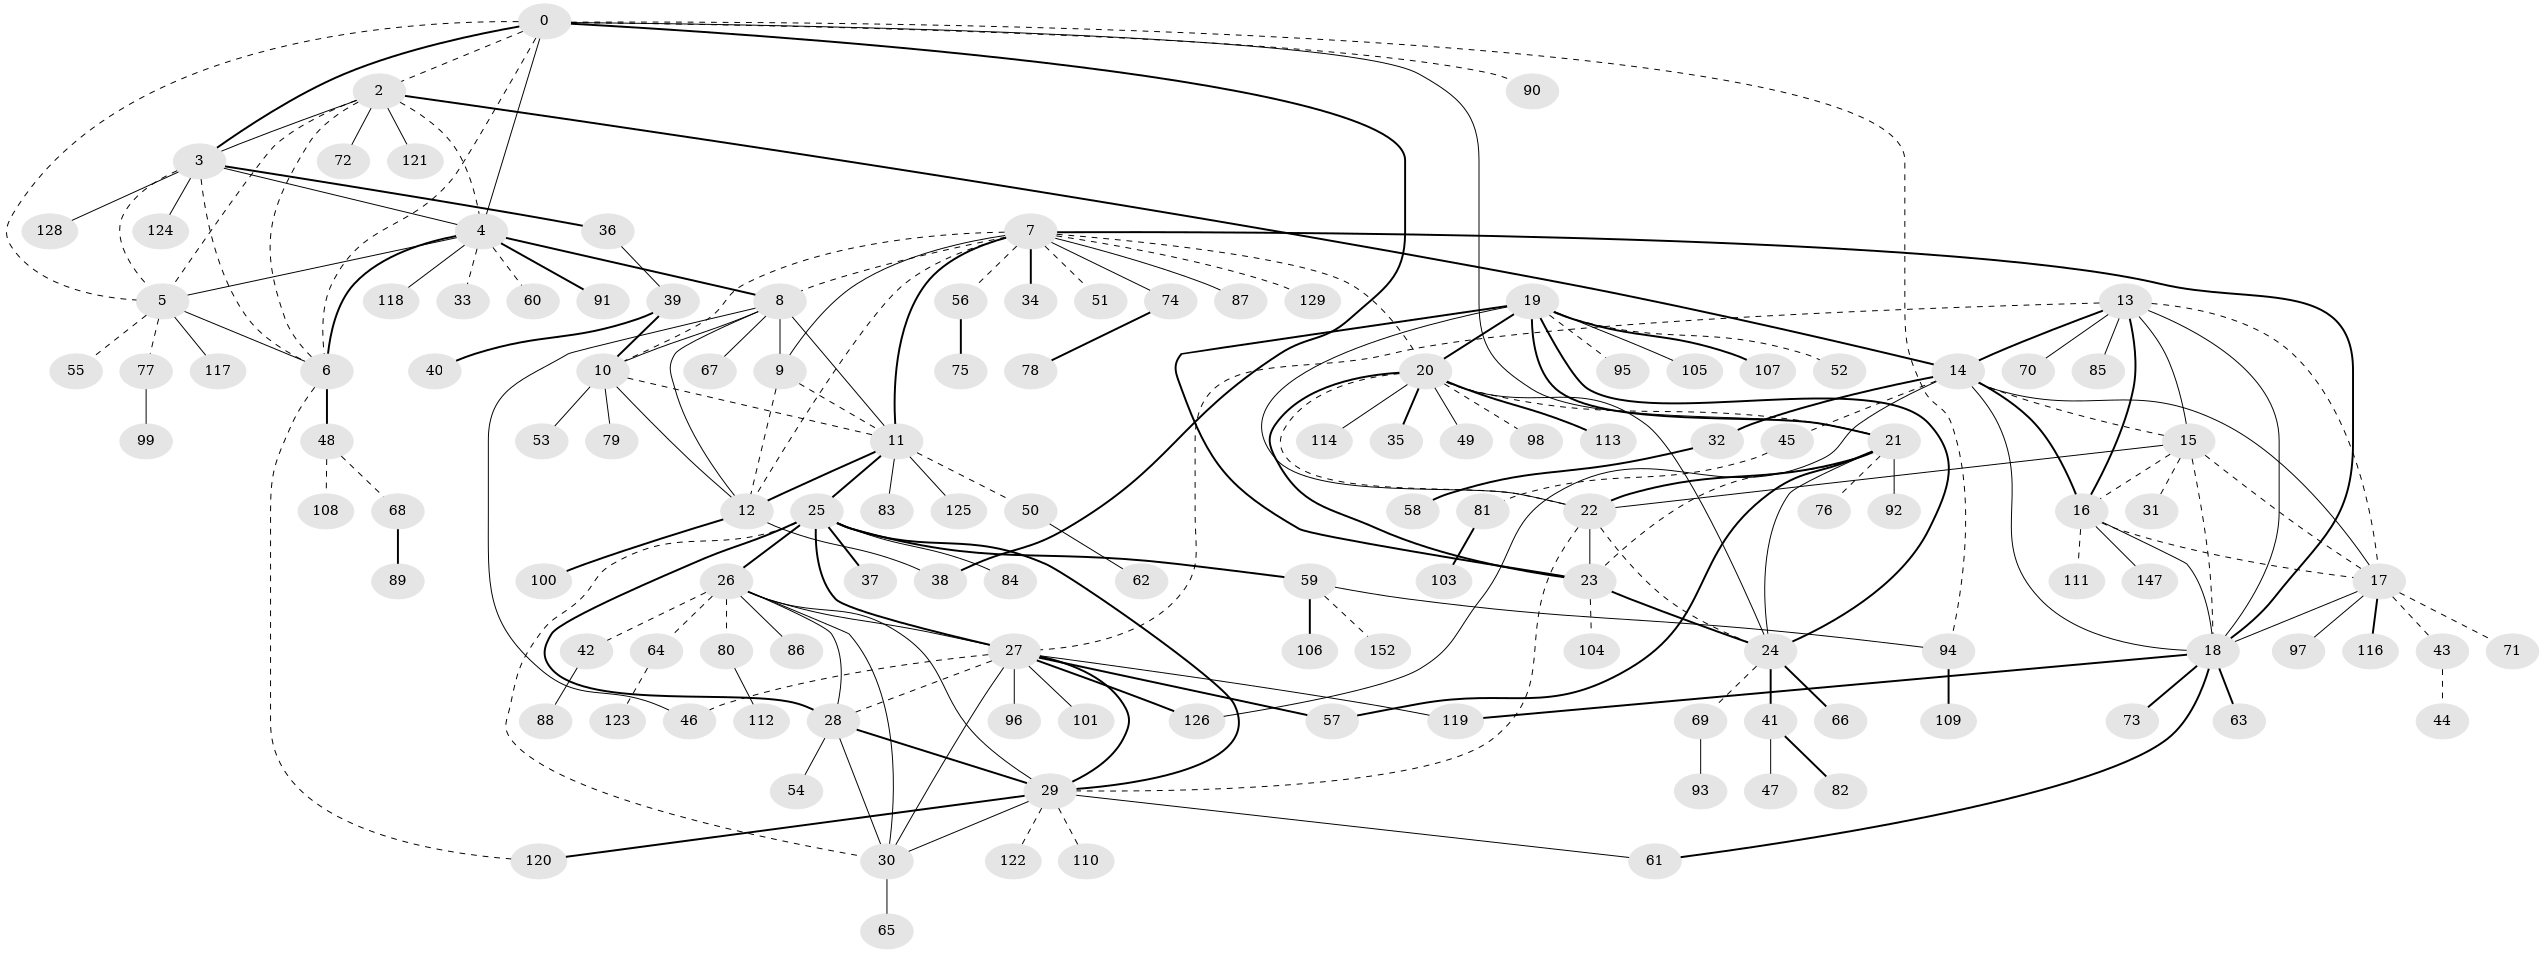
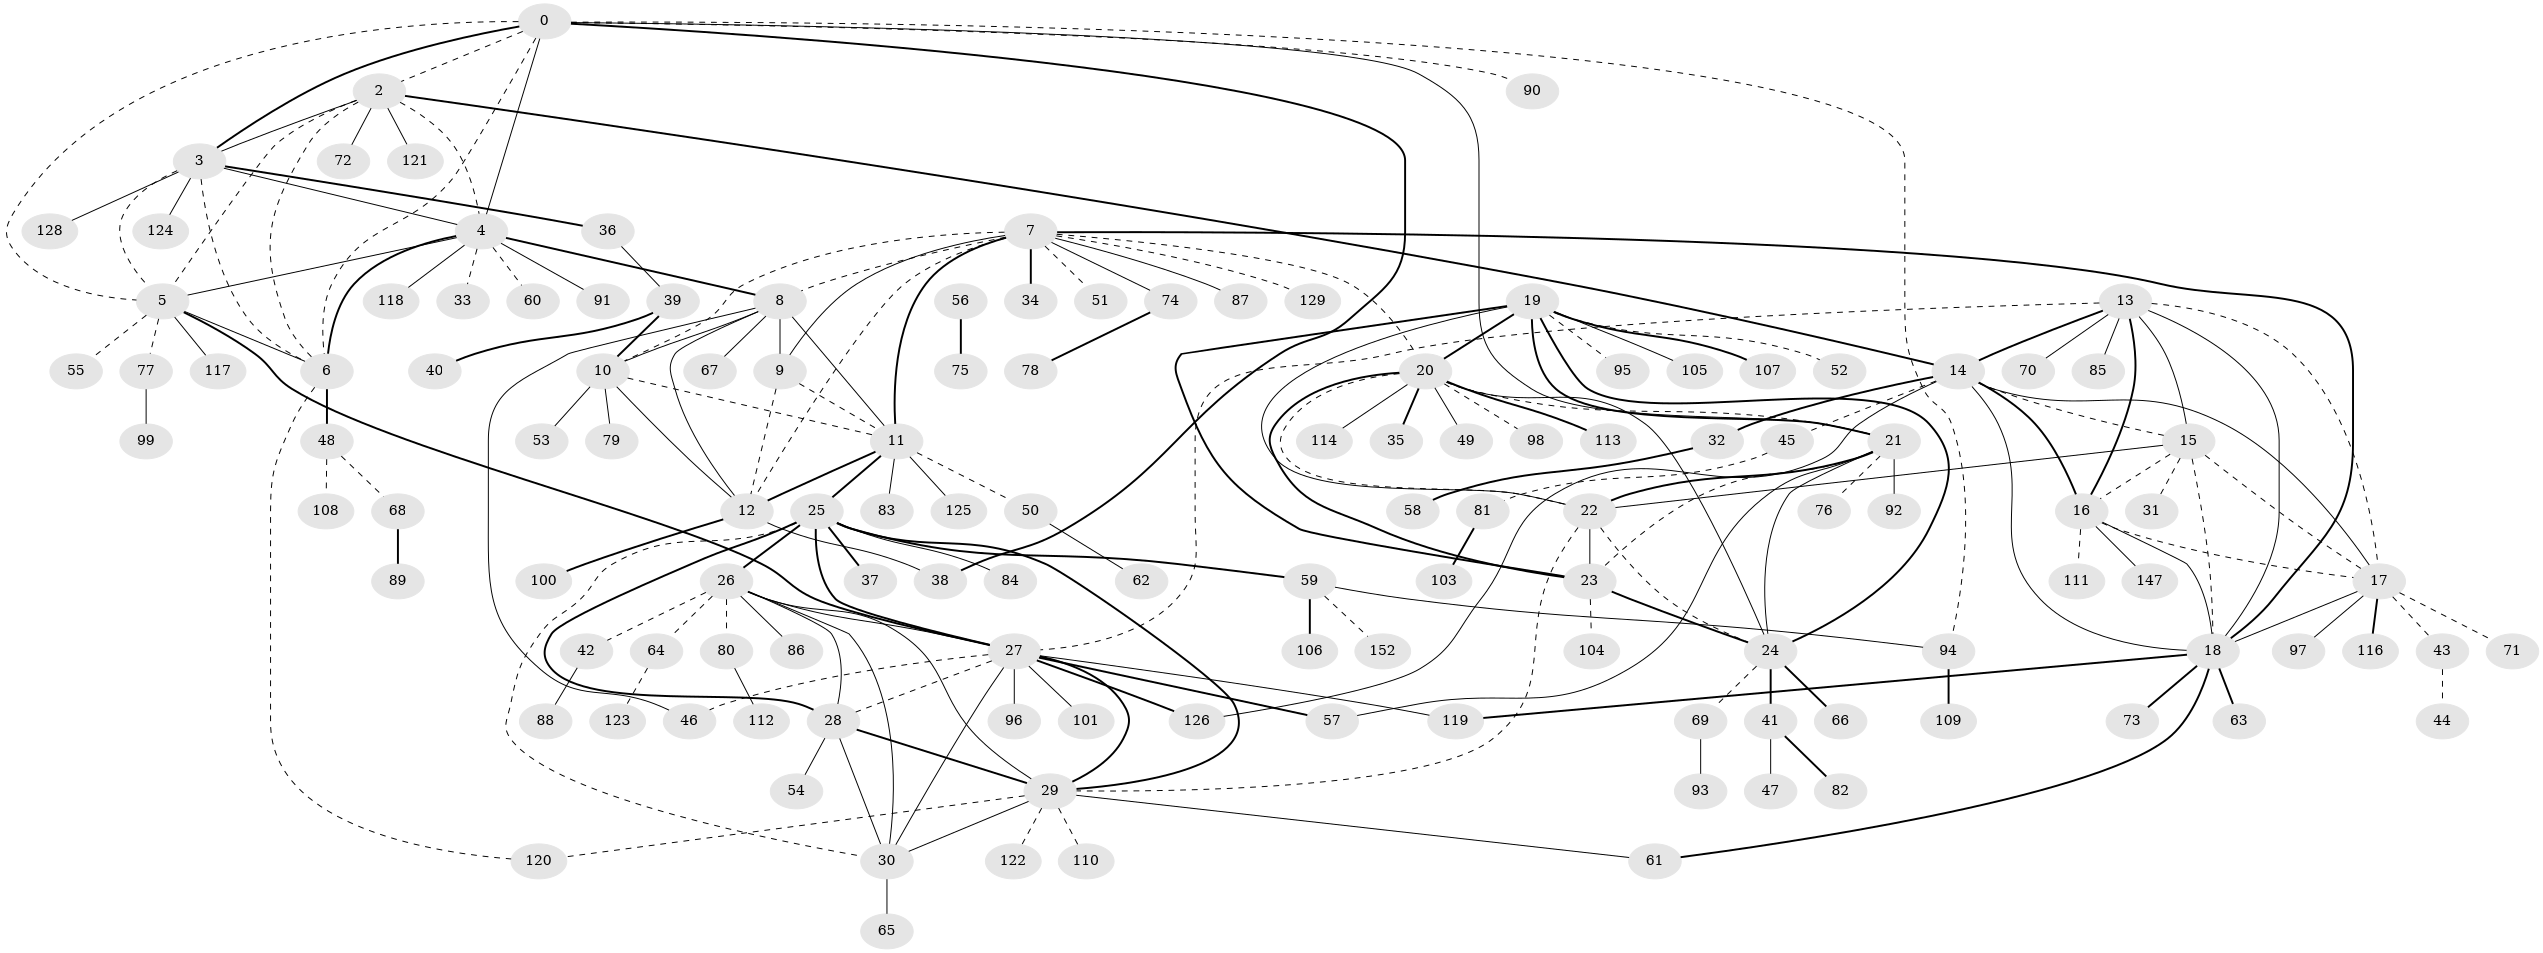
  graph {
    node [color=gray90 style=filled]
    edge [style=solid]
    n1 [label=0]
    2
    3
    4
    5
    6
    21
    38
    90
    94
    14
    72
    121
    36
    124
    128
    8
    33
    60
    91
    118
    27
    55
    77
    117
    48
    120
    22
    23
    24
    57
    76
    92
    109
    18
    15
    16
    17
    32
    45
    126
    39
    9
    10
    11
    12
    46
    67
    119
    29
    28
    30
    96
    101
    99
    68
    108
    7
    20
    34
    51
    56
    74
    87
    129
    53
    79
    25
    50
    83
    125
    100
    61
    63
    73
    35
    49
    98
    113
    114
    75
    78
    26
    37
    59
    84
    62
    13
    70
    85
    31
    111
    n93 [label=147]
    43
    71
    97
    116
    58
    81
    44
    19
    52
    95
    105
    107
    104
    41
    66
    69
    110
    122
    47
    82
    93
    42
    64
    80
    86
    54
    65
    n121 [label=152]
    106
    88
    123
    112
    40
    103
    89
    n1 -- 2 [style=dashed]
    n1 -- 3 [style=bold]
    n1 -- 4
    n1 -- 5 [style=dashed]
    n1 -- 6 [style=dashed]
    n1 -- 21
    n1 -- 38 [style=bold]
    n1 -- 90 [style=dashed]
    n1 -- 94 [style=dashed]
    2 -- 3
    2 -- 4 [style=dashed]
    2 -- 5 [style=dashed]
    2 -- 6 [style=dashed]
    2 -- 14 [style=bold]
    2 -- 72
    2 -- 121
    3 -- 4
    3 -- 5 [style=dashed]
    3 -- 6 [style=dashed]
    3 -- 36 [style=bold]
    3 -- 124
    3 -- 128
    4 -- 5
    4 -- 6 [style=bold]
    4 -- 8 [style=bold]
    4 -- 33 [style=dashed]
    4 -- 60 [style=dashed]
-   4 -- 91 [style=bold]
+   4 -- 91
    4 -- 118
    5 -- 6
+   5 -- 27 [style=bold]
    5 -- 55 [style=dashed]
    5 -- 77 [style=dashed]
    5 -- 117
    6 -- 48 [style=bold]
    6 -- 120 [style=dashed]
    21 -- 22 [style=bold]
    21 -- 23 [style=dashed]
    21 -- 24
-   21 -- 57 [style=bold]
+   21 -- 57
    21 -- 76 [style=dashed]
    21 -- 92
    94 -- 109 [style=bold]
    14 -- 18
    14 -- 15 [style=dashed]
    14 -- 16 [style=bold]
    14 -- 17
    14 -- 32 [style=bold]
    14 -- 45 [style=dashed]
    14 -- 126
    36 -- 39
    8 -- 9
    8 -- 10
    8 -- 11
    8 -- 12
    8 -- 46
    8 -- 67
    27 -- 57 [style=bold]
    27 -- 126 [style=bold]
    27 -- 46 [style=dashed]
    27 -- 119
    27 -- 29 [style=bold]
    27 -- 28 [style=dashed]
    27 -- 30
    27 -- 96
    27 -- 101
    77 -- 99
    48 -- 68 [style=dashed]
    48 -- 108 [style=dashed]
    22 -- 23
    22 -- 24 [style=dashed]
    22 -- 29 [style=dashed]
    23 -- 24 [style=bold]
    23 -- 104 [style=dashed]
    24 -- 41 [style=bold]
    24 -- 66 [style=bold]
    24 -- 69 [style=dashed]
    18 -- 119 [style=bold]
    18 -- 61 [style=bold]
    18 -- 63 [style=bold]
    18 -- 73 [style=bold]
    15 -- 22
    15 -- 18 [style=dashed]
    15 -- 16 [style=dashed]
    15 -- 17 [style=dashed]
    15 -- 31 [style=dashed]
    16 -- 18
    16 -- 17 [style=dashed]
    16 -- 111 [style=dashed]
    16 -- n93
    17 -- 18
    17 -- 43 [style=dashed]
    17 -- 71 [style=dashed]
    17 -- 97
    17 -- 116 [style=bold]
    32 -- 58 [style=bold]
    45 -- 81 [style=dashed]
    39 -- 10 [style=bold]
    39 -- 40 [style=bold]
    9 -- 11 [style=dashed]
    9 -- 12 [style=dashed]
    10 -- 11 [style=dashed]
    10 -- 12
    10 -- 53
    10 -- 79
    11 -- 12 [style=bold]
    11 -- 25 [style=bold]
    11 -- 50 [style=dashed]
    11 -- 83
    11 -- 125
    12 -- 38
    12 -- 100 [style=bold]
-   29 -- 120 [style=bold]
+   29 -- 120 [style=dashed]
    29 -- 30
    29 -- 61
    29 -- 110 [style=dashed]
    29 -- 122 [style=dashed]
    28 -- 29 [style=bold]
    28 -- 30
    28 -- 54
    30 -- 65
    68 -- 89 [style=bold]
    7 -- 8 [style=dashed]
    7 -- 18 [style=bold]
    7 -- 9
    7 -- 10 [style=dashed]
    7 -- 11 [style=bold]
    7 -- 12 [style=dashed]
    7 -- 20 [style=dashed]
    7 -- 34 [style=bold]
    7 -- 51 [style=dashed]
-   7 -- 56 [style=dashed]
    7 -- 74
    7 -- 87
    7 -- 129 [style=dashed]
    20 -- 21 [style=dashed]
    20 -- 22 [style=dashed]
    20 -- 23 [style=bold]
    20 -- 24
    20 -- 35 [style=bold]
    20 -- 49
    20 -- 98 [style=dashed]
    20 -- 113 [style=bold]
    20 -- 114
    56 -- 75 [style=bold]
    74 -- 78 [style=bold]
    25 -- 27 [style=bold]
    25 -- 29 [style=bold]
    25 -- 28 [style=bold]
    25 -- 30 [style=dashed]
    25 -- 26 [style=bold]
    25 -- 37 [style=bold]
    25 -- 59 [style=bold]
    25 -- 84
    50 -- 62
    26 -- 27
    26 -- 29
    26 -- 28
    26 -- 30
    26 -- 42 [style=dashed]
    26 -- 64 [style=dashed]
    26 -- 80 [style=dashed]
    26 -- 86
    59 -- 94
    59 -- n121 [style=dashed]
    59 -- 106 [style=bold]
    13 -- 14 [style=bold]
    13 -- 27 [style=dashed]
    13 -- 18
    13 -- 15
    13 -- 16 [style=bold]
    13 -- 17 [style=dashed]
    13 -- 70
    13 -- 85
    43 -- 44 [style=dashed]
    81 -- 103 [style=bold]
    19 -- 21 [style=bold]
    19 -- 22
    19 -- 23 [style=bold]
    19 -- 24 [style=bold]
    19 -- 20 [style=bold]
    19 -- 52 [style=dashed]
    19 -- 95 [style=dashed]
    19 -- 105
    19 -- 107 [style=bold]
    41 -- 47
    41 -- 82 [style=bold]
    69 -- 93
    42 -- 88
    64 -- 123 [style=dashed]
    80 -- 112
  }
